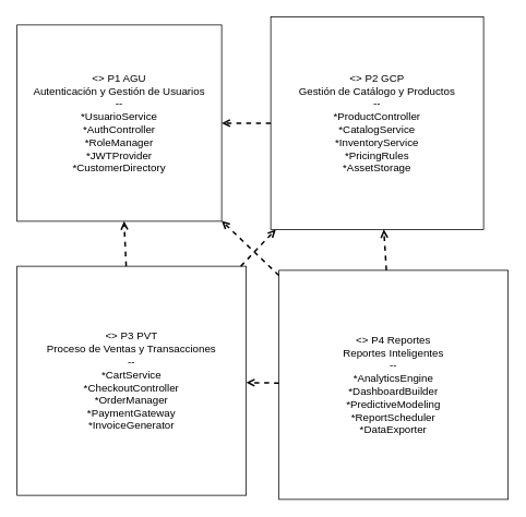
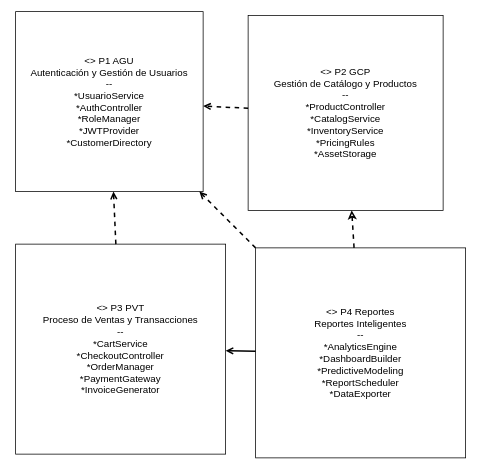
  <mxCell id="0" />
  <mxCell id="1" parent="0" />
- <mxCell id="2" value="&lt;&lt;Package&gt;&gt; P1 AGU&#10;Autenticación y Gestión de Usuarios&#10;--&#10;*UsuarioService&#10;*AuthController&#10;*RoleManager&#10;*JWTProvider&#10;*CustomerDirectory" style="shape=umlPackage;whiteSpace=wrap;html=1;fontSize=13;" vertex="1" parent="1"><mxGeometry x="20" y="30" width="250" height="240" as="geometry" /></mxCell>
+ <mxCell id="2" value="&lt;&lt;Package&gt;&gt; P1 AGU&#10;Autenticación y Gestión de Usuarios&#10;--&#10;*UsuarioService&#10;*AuthController&#10;*RoleManager&#10;*JWTProvider&#10;*CustomerDirectory" style="shape=umlPackage;whiteSpace=wrap;html=1;fontSize=13;" vertex="1" parent="1"><mxGeometry x="20" y="15" width="250" height="240" as="geometry" /></mxCell>
  <mxCell id="3" value="&lt;&lt;Package&gt;&gt; P2 GCP&#10;Gestión de Catálogo y Productos&#10;--&#10;*ProductController&#10;*CatalogService&#10;*InventoryService&#10;*PricingRules&#10;*AssetStorage" style="shape=umlPackage;whiteSpace=wrap;html=1;fontSize=13;" vertex="1" parent="1"><mxGeometry x="330" y="20" width="260" height="260" as="geometry" /></mxCell>
  <mxCell id="4" value="&lt;&lt;Package&gt;&gt; P3 PVT&#10;Proceso de Ventas y Transacciones&#10;--&#10;*CartService&#10;*CheckoutController&#10;*OrderManager&#10;*PaymentGateway&#10;*InvoiceGenerator" style="shape=umlPackage;whiteSpace=wrap;html=1;fontSize=13;" vertex="1" parent="1"><mxGeometry x="20" y="325" width="280" height="280" as="geometry" /></mxCell>
  <mxCell id="5" value="&lt;&lt;Package&gt;&gt; P4 Reportes&#10;Reportes Inteligentes&#10;--&#10;*AnalyticsEngine&#10;*DashboardBuilder&#10;*PredictiveModeling&#10;*ReportScheduler&#10;*DataExporter" style="shape=umlPackage;whiteSpace=wrap;html=1;fontSize=13;" vertex="1" parent="1"><mxGeometry x="340" y="330" width="280" height="280" as="geometry" /></mxCell>
  <mxCell id="6" value="" style="endArrow=open;endFill=0;dashed=1;html=1;strokeWidth=2;" edge="1" parent="1" source="3" target="2"><mxGeometry relative="1" as="geometry"><mxPoint x="150" y="160" as="targetPoint" /></mxGeometry></mxCell>
  <mxCell id="7" value="" style="endArrow=open;endFill=0;dashed=1;html=1;strokeWidth=2;" edge="1" parent="1" source="4" target="2"><mxGeometry relative="1" as="geometry" /></mxCell>
- <mxCell id="8" value="" style="endArrow=open;endFill=0;dashed=1;html=1;strokeWidth=2;" edge="1" parent="1" source="4" target="3"><mxGeometry relative="1" as="geometry" /></mxCell>
  <mxCell id="9" value="" style="endArrow=open;endFill=0;dashed=1;html=1;strokeWidth=2;" edge="1" parent="1" source="5" target="2"><mxGeometry relative="1" as="geometry" /></mxCell>
- <mxCell id="10" value="" style="endArrow=open;endFill=0;dashed=1;html=1;strokeWidth=2;" edge="1" parent="1" source="5" target="3"><mxGeometry relative="1" as="geometry" /></mxCell>
- <mxCell id="11" value="" style="endArrow=open;endFill=0;dashed=1;html=1;strokeWidth=2;" edge="1" parent="1" source="5" target="4"><mxGeometry relative="1" as="geometry" /></mxCell>
+ <mxCell id="10" value="" style="endArrow=classic;endFill=0;dashed=1;html=1;strokeWidth=2;" edge="1" parent="1" source="5" target="3"><mxGeometry relative="1" as="geometry" /></mxCell>
+ <mxCell id="11" value="" style="endArrow=open;endFill=0;dashed=0;html=1;strokeWidth=2;" edge="1" parent="1" source="5" target="4"><mxGeometry relative="1" as="geometry" /></mxCell>
